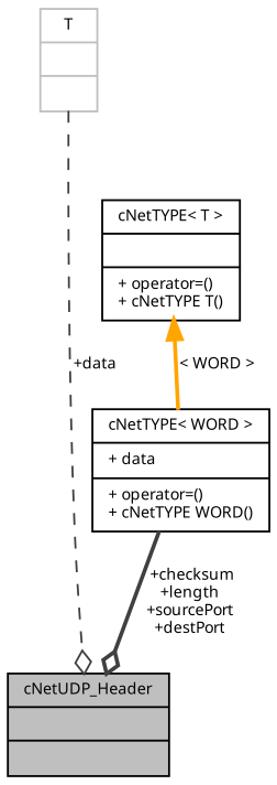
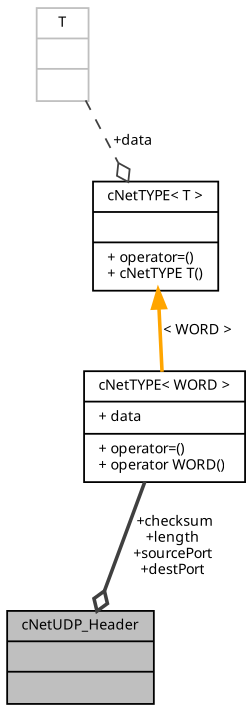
  digraph {
    node [color=black fillcolor=white fontname=Sans fontsize=8 shape=record style=filled]
    edge [arrowhead=odiamond color=grey25 fontname=Sans fontsize=8 labelfontname=Sans labelfontsize=8 style=bold]
    n1 [fillcolor=grey75 fontcolor=black height=0.2 label="{cNetUDP_Header\n||}" width=0.4]
-   n2 [height=0.2 label="{cNetTYPE\< WORD \>\n|+ data\l|+ operator=()\l+ cNetTYPE WORD()\l}" width=0.4]
+   n2 [height=0.2 label="{cNetTYPE\< WORD \>\n|+ data\l|+ operator=()\l+ operator WORD()\l}" width=0.4]
    n3 [height=0.2 label="{cNetTYPE\< T \>\n||+ operator=()\l+ cNetTYPE T()\l}" width=0.4]
    n4 [color=grey75 height=0.2 label="{T\n||}" width=0.4]
    n2 -> n1 [label=" +checksum\n+length\n+sourcePort\n+destPort"]
    n3 -> n2 [color=orange dir=back label=" \< WORD \>" arrowhead=""]
-   n4 -> n1 [label=" +data" style=dashed]
+   n4 -> n3 [label=" +data" style=dashed]
  }
